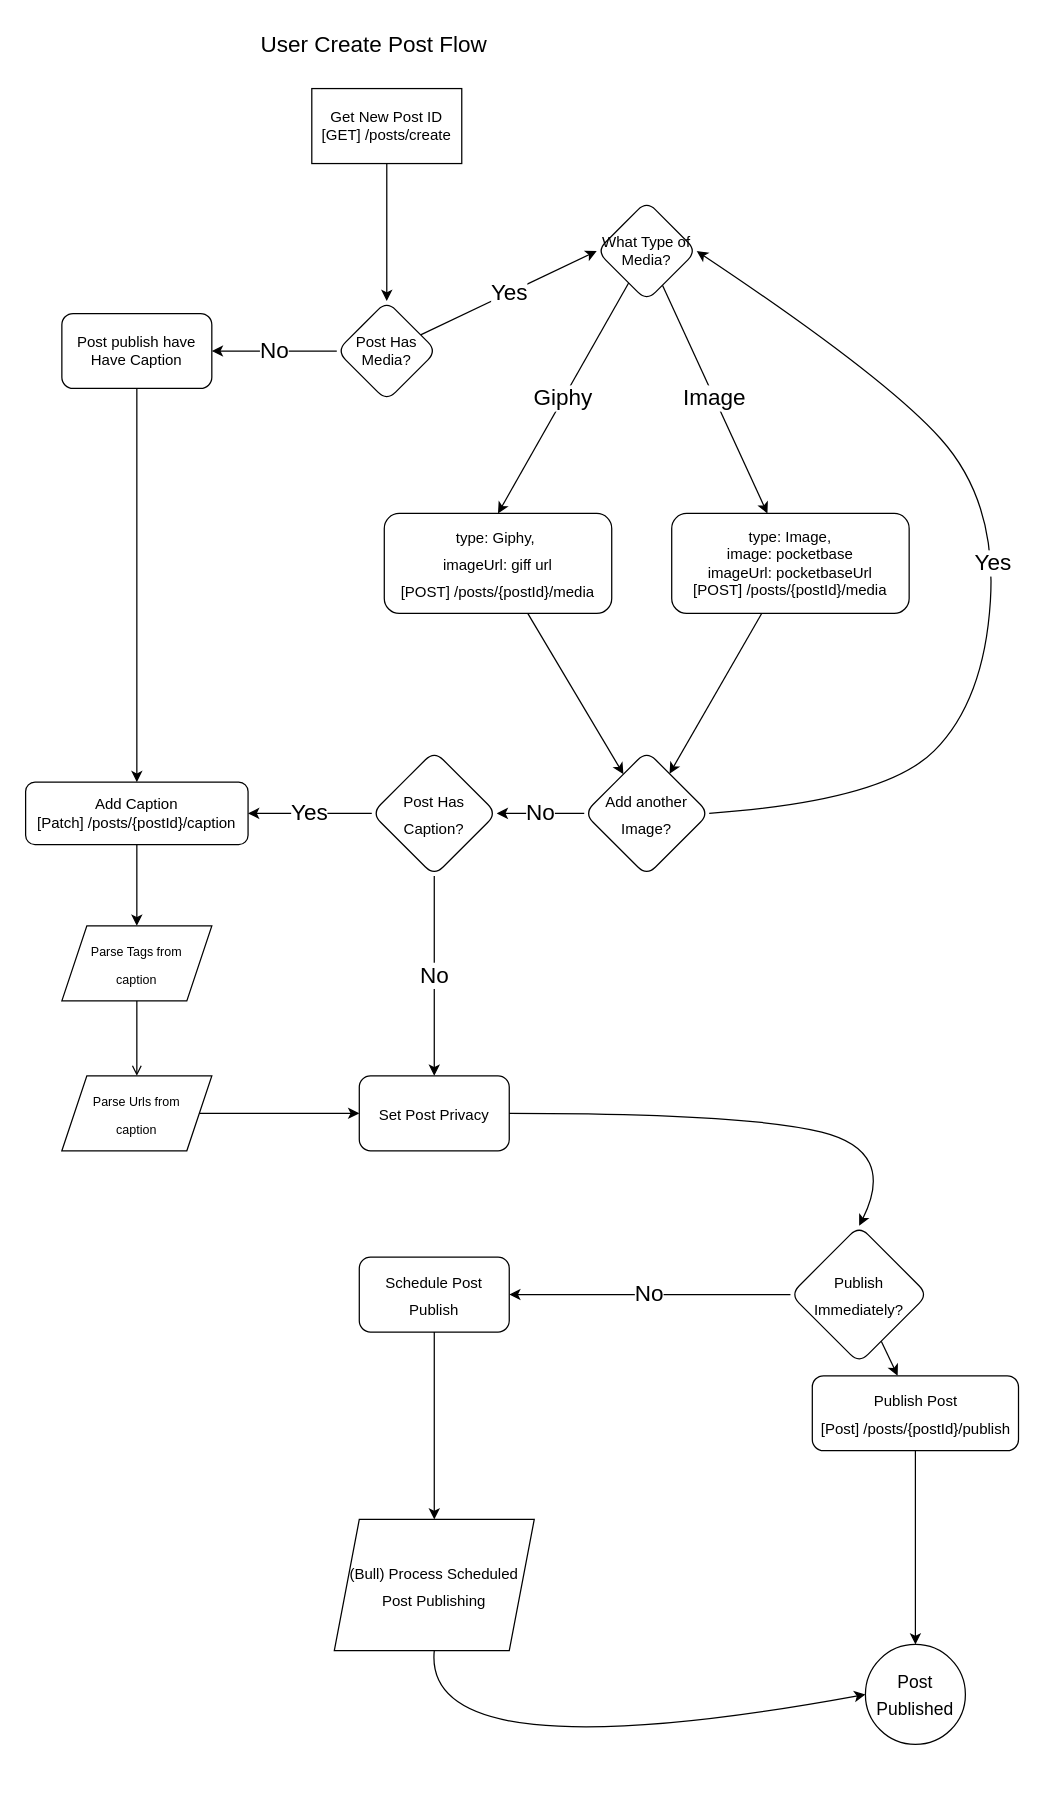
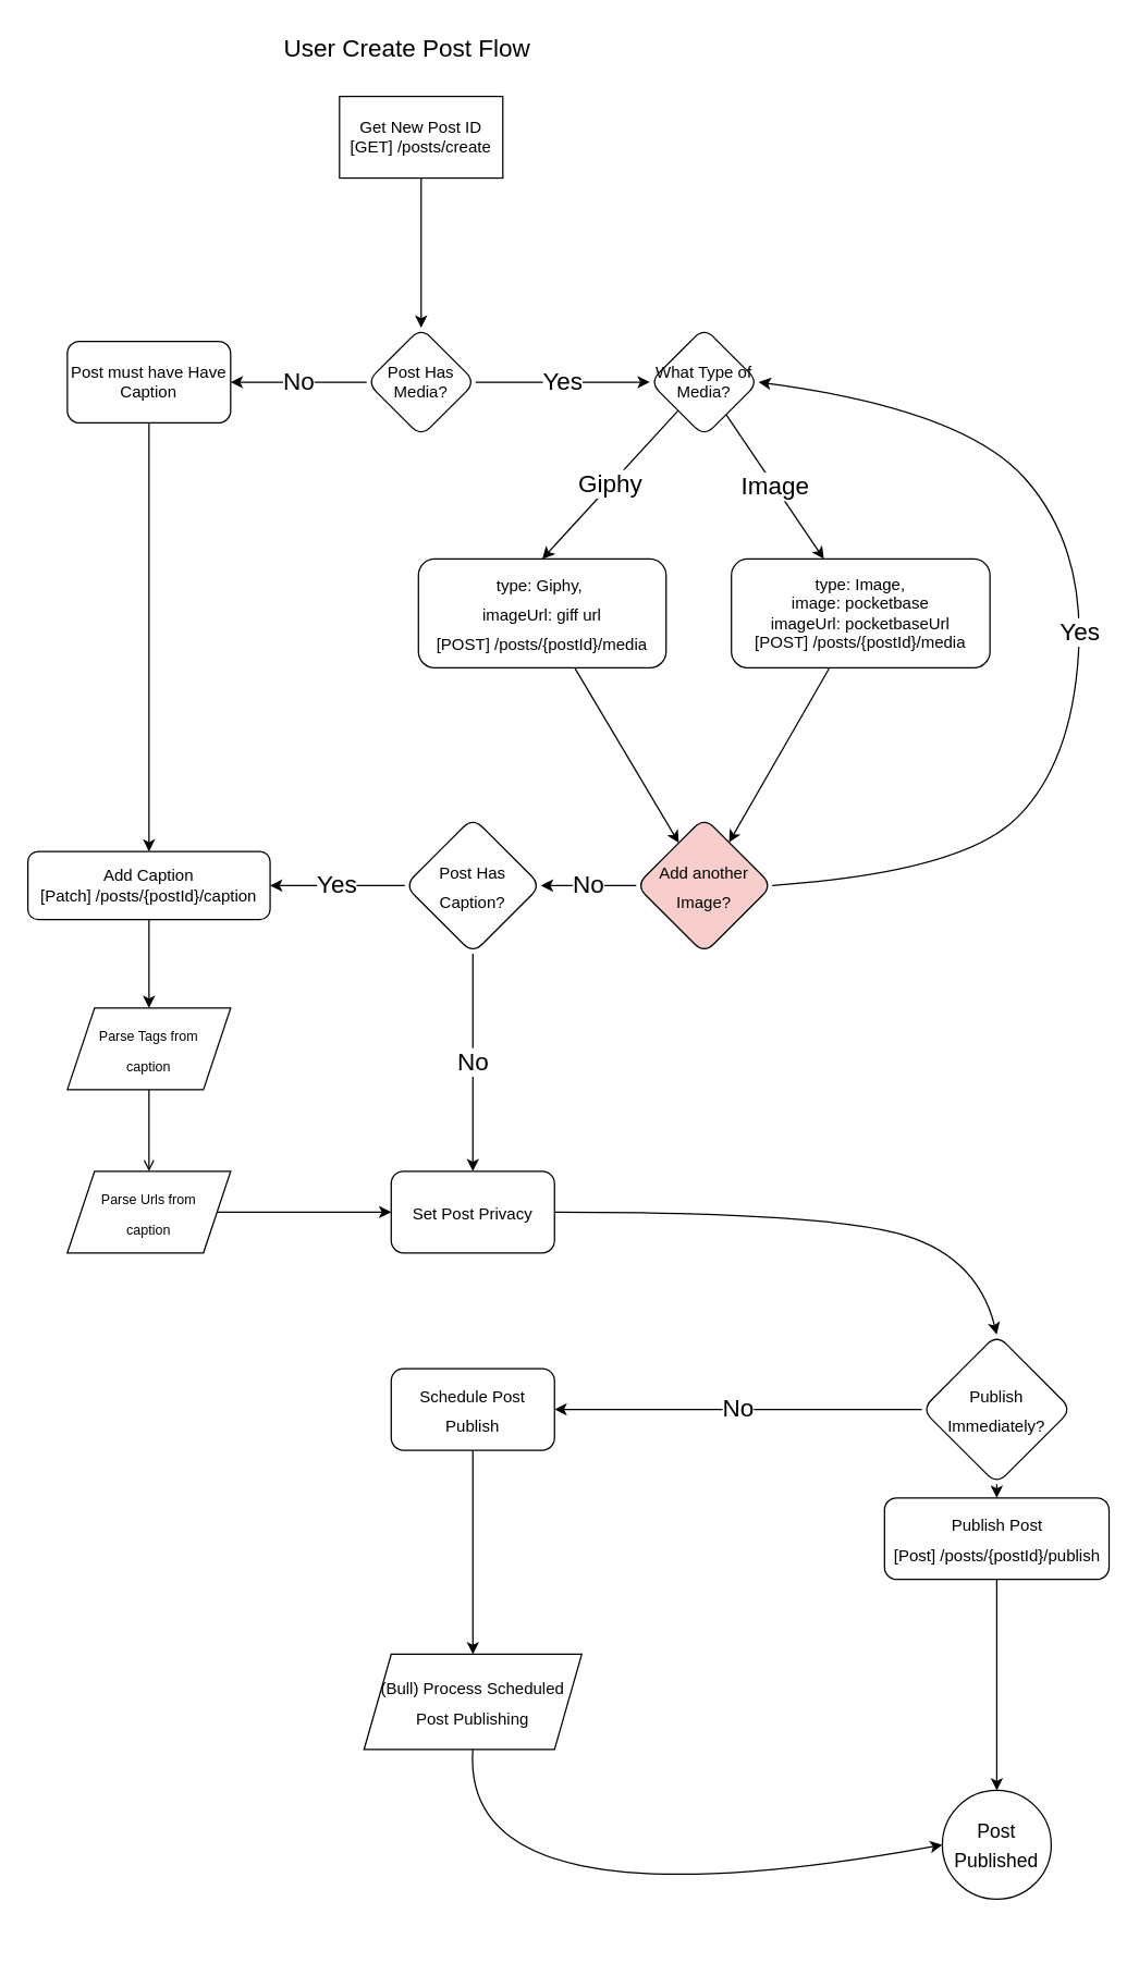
  <mxCell id="0" />
  <mxCell id="1" parent="0" />
  <mxCell id="2" value="" style="edgeStyle=none;html=1;fontSize=18;" parent="1" source="3" target="7" edge="1"><mxGeometry relative="1" as="geometry" /></mxCell>
  <mxCell id="3" value="Get New Post ID&lt;br&gt;[GET] /posts/create" style="whiteSpace=wrap;html=1;rounded=0;" parent="1" vertex="1"><mxGeometry x="249" y="70" width="120" height="60" as="geometry" /></mxCell>
  <mxCell id="4" value="&lt;font style=&quot;font-size: 18px;&quot;&gt;User Create Post Flow&lt;/font&gt;" style="text;html=1;strokeColor=none;fillColor=none;align=center;verticalAlign=middle;whiteSpace=wrap;rounded=0;" parent="1" vertex="1"><mxGeometry x="159" y="20" width="280" height="30" as="geometry" /></mxCell>
  <mxCell id="5" value="Yes" style="edgeStyle=none;html=1;fontSize=18;entryX=0;entryY=0.5;entryDx=0;entryDy=0;" parent="1" source="7" target="12" edge="1"><mxGeometry relative="1" as="geometry"><mxPoint x="489" y="280" as="targetPoint" /></mxGeometry></mxCell>
  <mxCell id="6" value="No" style="edgeStyle=none;html=1;fontSize=18;" parent="1" source="7" target="9" edge="1"><mxGeometry relative="1" as="geometry" /></mxCell>
  <mxCell id="7" value="Post Has Media?" style="rhombus;whiteSpace=wrap;html=1;rounded=1;" parent="1" vertex="1"><mxGeometry x="269" y="240" width="80" height="80" as="geometry" /></mxCell>
  <mxCell id="8" value="" style="edgeStyle=none;html=1;fontSize=18;" parent="1" source="9" target="21" edge="1"><mxGeometry relative="1" as="geometry" /></mxCell>
- <mxCell id="9" value="Post publish have Have Caption" style="whiteSpace=wrap;html=1;rounded=1;" parent="1" vertex="1"><mxGeometry x="49" y="250" width="120" height="60" as="geometry" /></mxCell>
+ <mxCell id="9" value="Post must have Have Caption" style="whiteSpace=wrap;html=1;rounded=1;" parent="1" vertex="1"><mxGeometry x="49" y="250" width="120" height="60" as="geometry" /></mxCell>
  <mxCell id="10" value="Giphy" style="edgeStyle=none;html=1;fontSize=18;entryX=0.5;entryY=0;entryDx=0;entryDy=0;" parent="1" source="12" target="16" edge="1"><mxGeometry relative="1" as="geometry"><mxPoint x="421.661" y="409.661" as="targetPoint" /></mxGeometry></mxCell>
  <mxCell id="11" value="Image" style="edgeStyle=none;html=1;fontSize=18;" parent="1" source="12" target="14" edge="1"><mxGeometry relative="1" as="geometry" /></mxCell>
- <mxCell id="12" value="What Type of Media?" style="rhombus;whiteSpace=wrap;html=1;rounded=1;" parent="1" vertex="1"><mxGeometry x="477" y="160" width="80" height="80" as="geometry" /></mxCell>
+ <mxCell id="12" value="What Type of Media?" style="rhombus;whiteSpace=wrap;html=1;rounded=1;" parent="1" vertex="1"><mxGeometry x="477" y="240" width="80" height="80" as="geometry" /></mxCell>
  <mxCell id="13" style="edgeStyle=none;html=1;fontSize=12;" parent="1" source="14" target="18" edge="1"><mxGeometry relative="1" as="geometry" /></mxCell>
  <mxCell id="14" value="type: Image,&lt;br&gt;image: pocketbase&lt;br&gt;imageUrl: pocketbaseUrl&lt;br&gt;[POST] /posts/{postId}/media" style="whiteSpace=wrap;html=1;rounded=1;" parent="1" vertex="1"><mxGeometry x="537" y="410" width="190" height="80" as="geometry" /></mxCell>
  <mxCell id="15" value="" style="edgeStyle=none;html=1;fontSize=12;" parent="1" source="16" target="18" edge="1"><mxGeometry relative="1" as="geometry" /></mxCell>
  <mxCell id="16" value="&lt;font style=&quot;font-size: 12px;&quot;&gt;type: Giphy,&amp;nbsp;&lt;br&gt;imageUrl: giff url&lt;br&gt;[POST] /posts/{postId}/media&lt;br&gt;&lt;/font&gt;" style="rounded=1;whiteSpace=wrap;html=1;fontSize=18;" parent="1" vertex="1"><mxGeometry x="307" y="410" width="182" height="80" as="geometry" /></mxCell>
  <mxCell id="17" value="No" style="edgeStyle=none;html=1;fontSize=18;" parent="1" source="18" target="24" edge="1"><mxGeometry relative="1" as="geometry" /></mxCell>
- <mxCell id="18" value="&lt;font style=&quot;font-size: 12px;&quot;&gt;Add another Image?&lt;/font&gt;" style="rhombus;whiteSpace=wrap;html=1;fontSize=18;rounded=1;" parent="1" vertex="1"><mxGeometry x="467" y="600" width="100" height="100" as="geometry" /></mxCell>
+ <mxCell id="18" value="&lt;font style=&quot;font-size: 12px;&quot;&gt;Add another Image?&lt;/font&gt;" style="rhombus;whiteSpace=wrap;html=1;fontSize=18;rounded=1;fillColor=#f8cecc;" parent="1" vertex="1"><mxGeometry x="467" y="600" width="100" height="100" as="geometry" /></mxCell>
  <mxCell id="19" value="&lt;font style=&quot;font-size: 18px;&quot;&gt;Yes&lt;/font&gt;" style="curved=1;endArrow=classic;html=1;fontSize=12;exitX=1;exitY=0.5;exitDx=0;exitDy=0;entryX=1;entryY=0.5;entryDx=0;entryDy=0;" parent="1" source="18" target="12" edge="1"><mxGeometry width="50" height="50" relative="1" as="geometry"><mxPoint x="627" y="630" as="sourcePoint" /><mxPoint x="677" y="580" as="targetPoint" /><Array as="points"><mxPoint x="707" y="640" /><mxPoint x="787" y="560" /><mxPoint x="797" y="400" /><mxPoint x="707" y="300" /></Array></mxGeometry></mxCell>
  <mxCell id="20" style="edgeStyle=none;html=1;exitX=0.5;exitY=1;exitDx=0;exitDy=0;entryX=0.5;entryY=0;entryDx=0;entryDy=0;fontSize=18;" parent="1" source="21" target="27" edge="1"><mxGeometry relative="1" as="geometry" /></mxCell>
  <mxCell id="21" value="Add Caption&lt;br&gt;[Patch] /posts/{postId}/caption" style="whiteSpace=wrap;html=1;rounded=1;" parent="1" vertex="1"><mxGeometry x="20" y="625" width="178" height="50" as="geometry" /></mxCell>
  <mxCell id="22" value="Yes" style="edgeStyle=none;html=1;fontSize=18;" parent="1" source="24" target="21" edge="1"><mxGeometry relative="1" as="geometry" /></mxCell>
  <mxCell id="23" value="No" style="edgeStyle=none;html=1;fontSize=18;" parent="1" source="24" target="25" edge="1"><mxGeometry relative="1" as="geometry" /></mxCell>
  <mxCell id="24" value="&lt;font style=&quot;font-size: 12px;&quot;&gt;Post Has &lt;br&gt;Caption?&lt;/font&gt;" style="rhombus;whiteSpace=wrap;html=1;fontSize=18;rounded=1;" parent="1" vertex="1"><mxGeometry x="297" y="600" width="100" height="100" as="geometry" /></mxCell>
  <mxCell id="25" value="&lt;font style=&quot;font-size: 12px;&quot;&gt;Set Post Privacy&lt;/font&gt;" style="whiteSpace=wrap;html=1;fontSize=18;rounded=1;" parent="1" vertex="1"><mxGeometry x="287" y="860" width="120" height="60" as="geometry" /></mxCell>
  <mxCell id="26" style="edgeStyle=none;html=1;exitX=0.5;exitY=1;exitDx=0;exitDy=0;entryX=0.5;entryY=0;entryDx=0;entryDy=0;fontSize=17;endArrow=open;" parent="1" source="27" target="29" edge="1"><mxGeometry relative="1" as="geometry" /></mxCell>
  <mxCell id="27" value="&lt;font size=&quot;1&quot;&gt;Parse Tags from &lt;br&gt;caption&lt;/font&gt;" style="shape=parallelogram;perimeter=parallelogramPerimeter;whiteSpace=wrap;html=1;fixedSize=1;fontSize=18;" parent="1" vertex="1"><mxGeometry x="49" y="740" width="120" height="60" as="geometry" /></mxCell>
  <mxCell id="28" style="edgeStyle=none;html=1;entryX=0;entryY=0.5;entryDx=0;entryDy=0;fontSize=17;" parent="1" source="29" target="25" edge="1"><mxGeometry relative="1" as="geometry" /></mxCell>
  <mxCell id="29" value="&lt;font size=&quot;1&quot;&gt;Parse Urls from &lt;br&gt;caption&lt;/font&gt;" style="shape=parallelogram;perimeter=parallelogramPerimeter;whiteSpace=wrap;html=1;fixedSize=1;fontSize=18;" parent="1" vertex="1"><mxGeometry x="49" y="860" width="120" height="60" as="geometry" /></mxCell>
  <mxCell id="30" value="No" style="edgeStyle=none;html=1;fontSize=18;" parent="1" source="32" target="36" edge="1"><mxGeometry relative="1" as="geometry" /></mxCell>
  <mxCell id="31" value="" style="edgeStyle=none;html=1;fontSize=14;" edge="1" parent="1" source="32" target="39"><mxGeometry relative="1" as="geometry" /></mxCell>
- <mxCell id="32" value="&lt;font style=&quot;font-size: 12px;&quot;&gt;Publish &lt;br&gt;Immediately?&lt;/font&gt;" style="rhombus;whiteSpace=wrap;html=1;fontSize=18;rounded=1;" parent="1" vertex="1"><mxGeometry x="632" y="980" width="110" height="110" as="geometry" /></mxCell>
+ <mxCell id="32" value="&lt;font style=&quot;font-size: 12px;&quot;&gt;Publish &lt;br&gt;Immediately?&lt;/font&gt;" style="rhombus;whiteSpace=wrap;html=1;fontSize=18;rounded=1;" parent="1" vertex="1"><mxGeometry x="677" y="980" width="110" height="110" as="geometry" /></mxCell>
  <mxCell id="33" value="" style="curved=1;endArrow=classic;html=1;fontSize=17;exitX=1;exitY=0.5;exitDx=0;exitDy=0;entryX=0.5;entryY=0;entryDx=0;entryDy=0;" parent="1" source="25" target="32" edge="1"><mxGeometry width="50" height="50" relative="1" as="geometry"><mxPoint x="457" y="960" as="sourcePoint" /><mxPoint x="507" y="910" as="targetPoint" /><Array as="points"><mxPoint x="597" y="890" /><mxPoint x="717" y="920" /></Array></mxGeometry></mxCell>
  <mxCell id="34" value="&lt;font style=&quot;font-size: 14px;&quot;&gt;Post Published&lt;/font&gt;" style="ellipse;whiteSpace=wrap;html=1;fontSize=18;rounded=1;" parent="1" vertex="1"><mxGeometry x="692" y="1315" width="80" height="80" as="geometry" /></mxCell>
  <mxCell id="35" style="edgeStyle=none;html=1;entryX=0.5;entryY=0;entryDx=0;entryDy=0;fontSize=18;" parent="1" source="36" target="37" edge="1"><mxGeometry relative="1" as="geometry" /></mxCell>
  <mxCell id="36" value="&lt;font style=&quot;font-size: 12px;&quot;&gt;Schedule Post Publish&lt;/font&gt;" style="whiteSpace=wrap;html=1;fontSize=18;rounded=1;" parent="1" vertex="1"><mxGeometry x="287" y="1005" width="120" height="60" as="geometry" /></mxCell>
- <mxCell id="37" value="&lt;font style=&quot;font-size: 12px;&quot;&gt;(Bull) Process Scheduled Post Publishing&lt;/font&gt;" style="shape=parallelogram;perimeter=parallelogramPerimeter;whiteSpace=wrap;html=1;fixedSize=1;fontSize=18;" parent="1" vertex="1"><mxGeometry x="267" y="1215" width="160" height="105" as="geometry" /></mxCell>
+ <mxCell id="37" value="&lt;font style=&quot;font-size: 12px;&quot;&gt;(Bull) Process Scheduled Post Publishing&lt;/font&gt;" style="shape=parallelogram;perimeter=parallelogramPerimeter;whiteSpace=wrap;html=1;fixedSize=1;fontSize=18;" parent="1" vertex="1"><mxGeometry x="267" y="1215" width="160" height="70" as="geometry" /></mxCell>
  <mxCell id="38" style="edgeStyle=none;html=1;entryX=0.5;entryY=0;entryDx=0;entryDy=0;fontSize=14;" edge="1" parent="1" source="39" target="34"><mxGeometry relative="1" as="geometry" /></mxCell>
  <mxCell id="39" value="&lt;font style=&quot;font-size: 12px;&quot;&gt;Publish Post&lt;br&gt;[Post] /posts/{postId}/publish&lt;/font&gt;" style="whiteSpace=wrap;html=1;fontSize=18;rounded=1;" vertex="1" parent="1"><mxGeometry x="649.5" y="1100" width="165" height="60" as="geometry" /></mxCell>
  <mxCell id="40" value="" style="curved=1;endArrow=classic;html=1;fontSize=12;exitX=0.5;exitY=1;exitDx=0;exitDy=0;entryX=0;entryY=0.5;entryDx=0;entryDy=0;" edge="1" parent="1" source="37" target="34"><mxGeometry width="50" height="50" relative="1" as="geometry"><mxPoint x="537" y="1300" as="sourcePoint" /><mxPoint x="587" y="1250" as="targetPoint" /><Array as="points"><mxPoint x="337" y="1420" /></Array></mxGeometry></mxCell>
